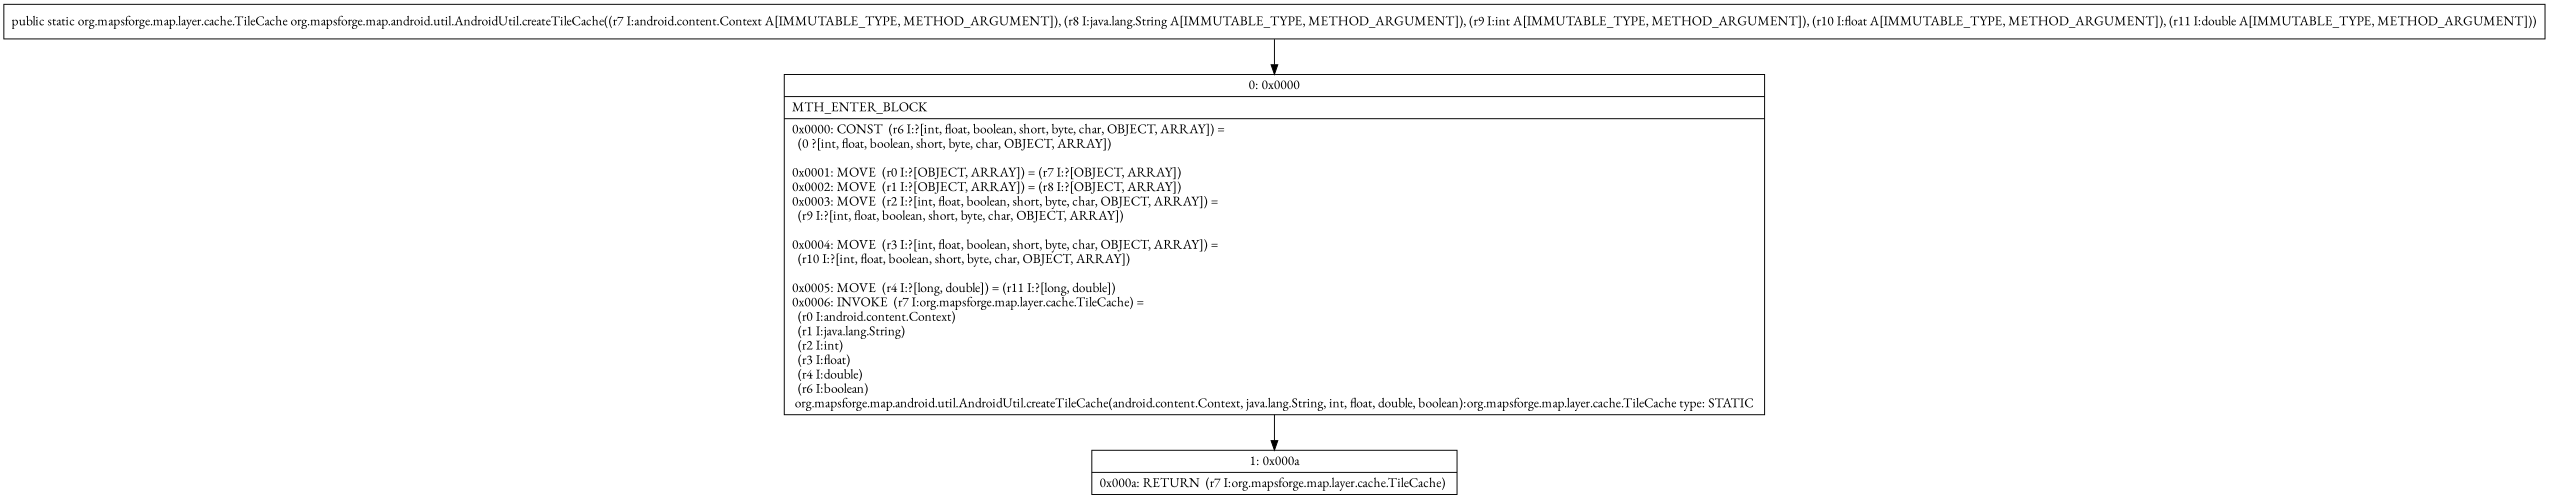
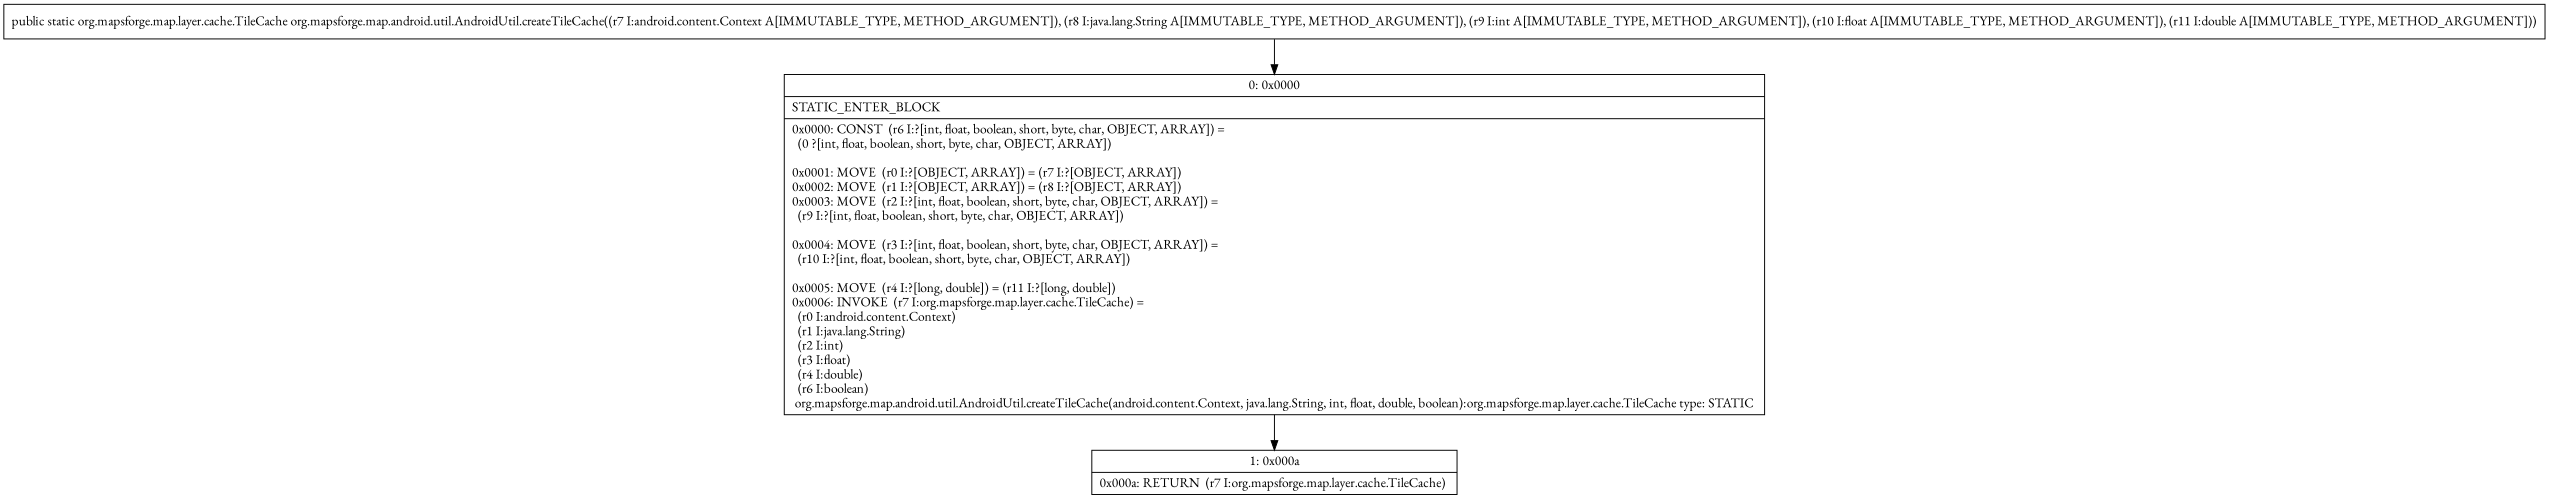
  digraph {
    fontname="EB Garamond"
    node [shape=record fontname="EB Garamond"]
    edge [fontname="EB Garamond"]
-   n1 [label="{0\:\ 0x0000|MTH_ENTER_BLOCK\l|0x0000: CONST  (r6 I:?[int, float, boolean, short, byte, char, OBJECT, ARRAY]) = \l  (0 ?[int, float, boolean, short, byte, char, OBJECT, ARRAY])\l \l0x0001: MOVE  (r0 I:?[OBJECT, ARRAY]) = (r7 I:?[OBJECT, ARRAY]) \l0x0002: MOVE  (r1 I:?[OBJECT, ARRAY]) = (r8 I:?[OBJECT, ARRAY]) \l0x0003: MOVE  (r2 I:?[int, float, boolean, short, byte, char, OBJECT, ARRAY]) = \l  (r9 I:?[int, float, boolean, short, byte, char, OBJECT, ARRAY])\l \l0x0004: MOVE  (r3 I:?[int, float, boolean, short, byte, char, OBJECT, ARRAY]) = \l  (r10 I:?[int, float, boolean, short, byte, char, OBJECT, ARRAY])\l \l0x0005: MOVE  (r4 I:?[long, double]) = (r11 I:?[long, double]) \l0x0006: INVOKE  (r7 I:org.mapsforge.map.layer.cache.TileCache) = \l  (r0 I:android.content.Context)\l  (r1 I:java.lang.String)\l  (r2 I:int)\l  (r3 I:float)\l  (r4 I:double)\l  (r6 I:boolean)\l org.mapsforge.map.android.util.AndroidUtil.createTileCache(android.content.Context, java.lang.String, int, float, double, boolean):org.mapsforge.map.layer.cache.TileCache type: STATIC \l}"]
+   n1 [label="{0\:\ 0x0000|STATIC_ENTER_BLOCK\l|0x0000: CONST  (r6 I:?[int, float, boolean, short, byte, char, OBJECT, ARRAY]) = \l  (0 ?[int, float, boolean, short, byte, char, OBJECT, ARRAY])\l \l0x0001: MOVE  (r0 I:?[OBJECT, ARRAY]) = (r7 I:?[OBJECT, ARRAY]) \l0x0002: MOVE  (r1 I:?[OBJECT, ARRAY]) = (r8 I:?[OBJECT, ARRAY]) \l0x0003: MOVE  (r2 I:?[int, float, boolean, short, byte, char, OBJECT, ARRAY]) = \l  (r9 I:?[int, float, boolean, short, byte, char, OBJECT, ARRAY])\l \l0x0004: MOVE  (r3 I:?[int, float, boolean, short, byte, char, OBJECT, ARRAY]) = \l  (r10 I:?[int, float, boolean, short, byte, char, OBJECT, ARRAY])\l \l0x0005: MOVE  (r4 I:?[long, double]) = (r11 I:?[long, double]) \l0x0006: INVOKE  (r7 I:org.mapsforge.map.layer.cache.TileCache) = \l  (r0 I:android.content.Context)\l  (r1 I:java.lang.String)\l  (r2 I:int)\l  (r3 I:float)\l  (r4 I:double)\l  (r6 I:boolean)\l org.mapsforge.map.android.util.AndroidUtil.createTileCache(android.content.Context, java.lang.String, int, float, double, boolean):org.mapsforge.map.layer.cache.TileCache type: STATIC \l}"]
    n2 [label="{1\:\ 0x000a|0x000a: RETURN  (r7 I:org.mapsforge.map.layer.cache.TileCache) \l}"]
    n3 [label="{public static org.mapsforge.map.layer.cache.TileCache org.mapsforge.map.android.util.AndroidUtil.createTileCache((r7 I:android.content.Context A[IMMUTABLE_TYPE, METHOD_ARGUMENT]), (r8 I:java.lang.String A[IMMUTABLE_TYPE, METHOD_ARGUMENT]), (r9 I:int A[IMMUTABLE_TYPE, METHOD_ARGUMENT]), (r10 I:float A[IMMUTABLE_TYPE, METHOD_ARGUMENT]), (r11 I:double A[IMMUTABLE_TYPE, METHOD_ARGUMENT])) }"]
    n1 -> n2
    n3 -> n1
  }
